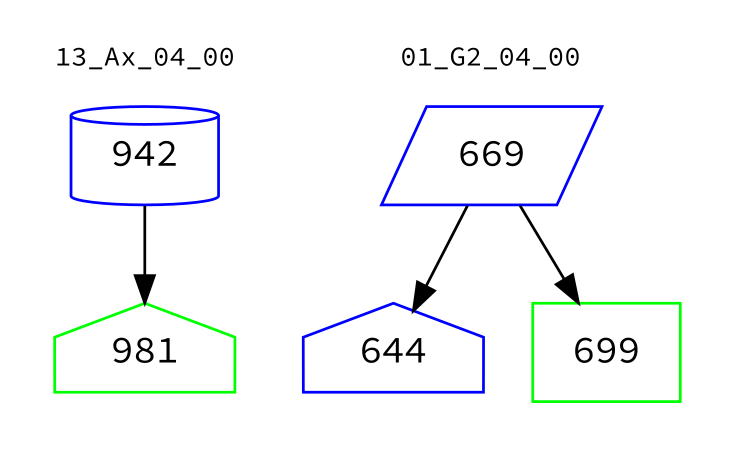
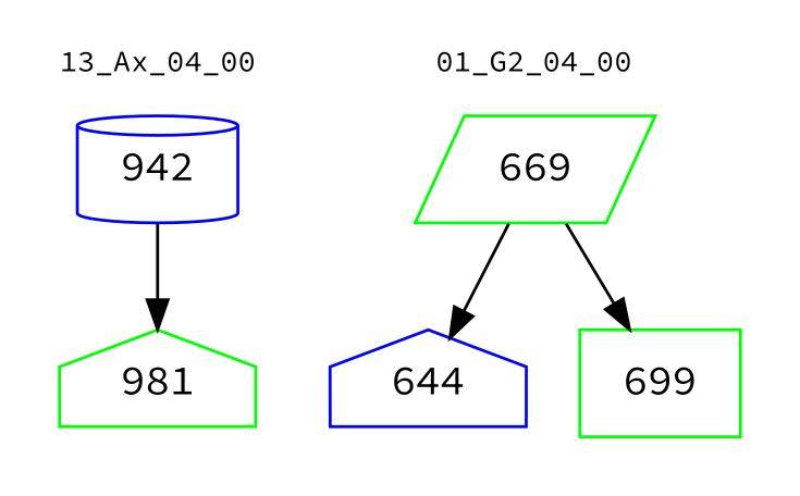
  digraph {
    fontname="Source Code Pro"
    node [color=blue fontname="Source Code Pro" shape=house]
    edge [color=black fontname="Source Code Pro"]
    n1 [label=942 shape=cylinder]
    n2 [color=green label=981]
-   n3 [label=669 shape=parallelogram]
+   n3 [color=green label=669 shape=parallelogram]
    n4 [label=644]
    n5 [color=green label=699 shape=box]
    subgraph cluster_1 {
      color=white
      fontsize=10
      label="13_Ax_04_00"
      n1
      n2
    }
    subgraph cluster_2 {
      color=white
      fontsize=10
      label="01_G2_04_00"
      n3
      n4
      n5
    }
    n1 -> n2
    n3 -> n4
    n3 -> n5
  }
